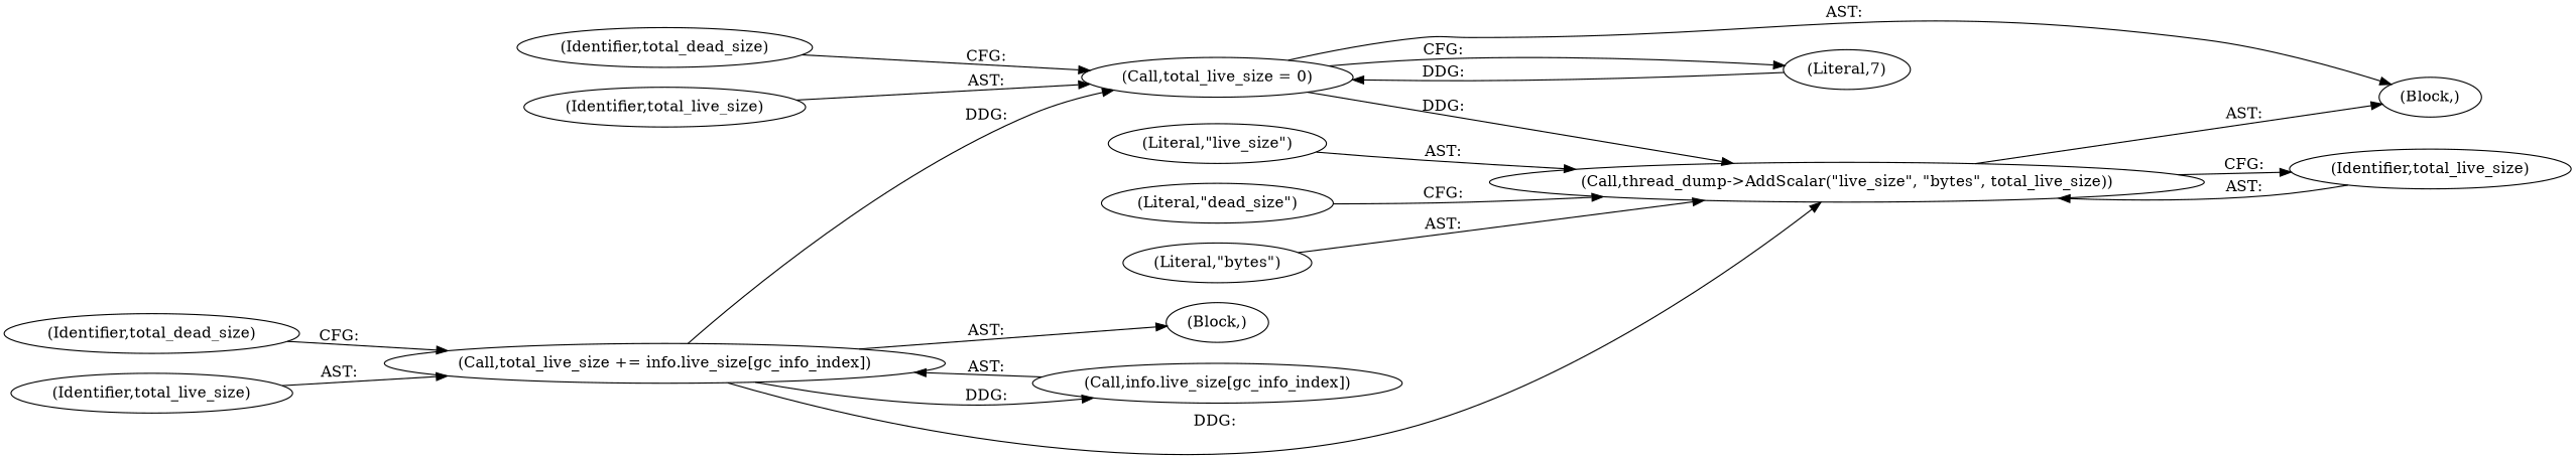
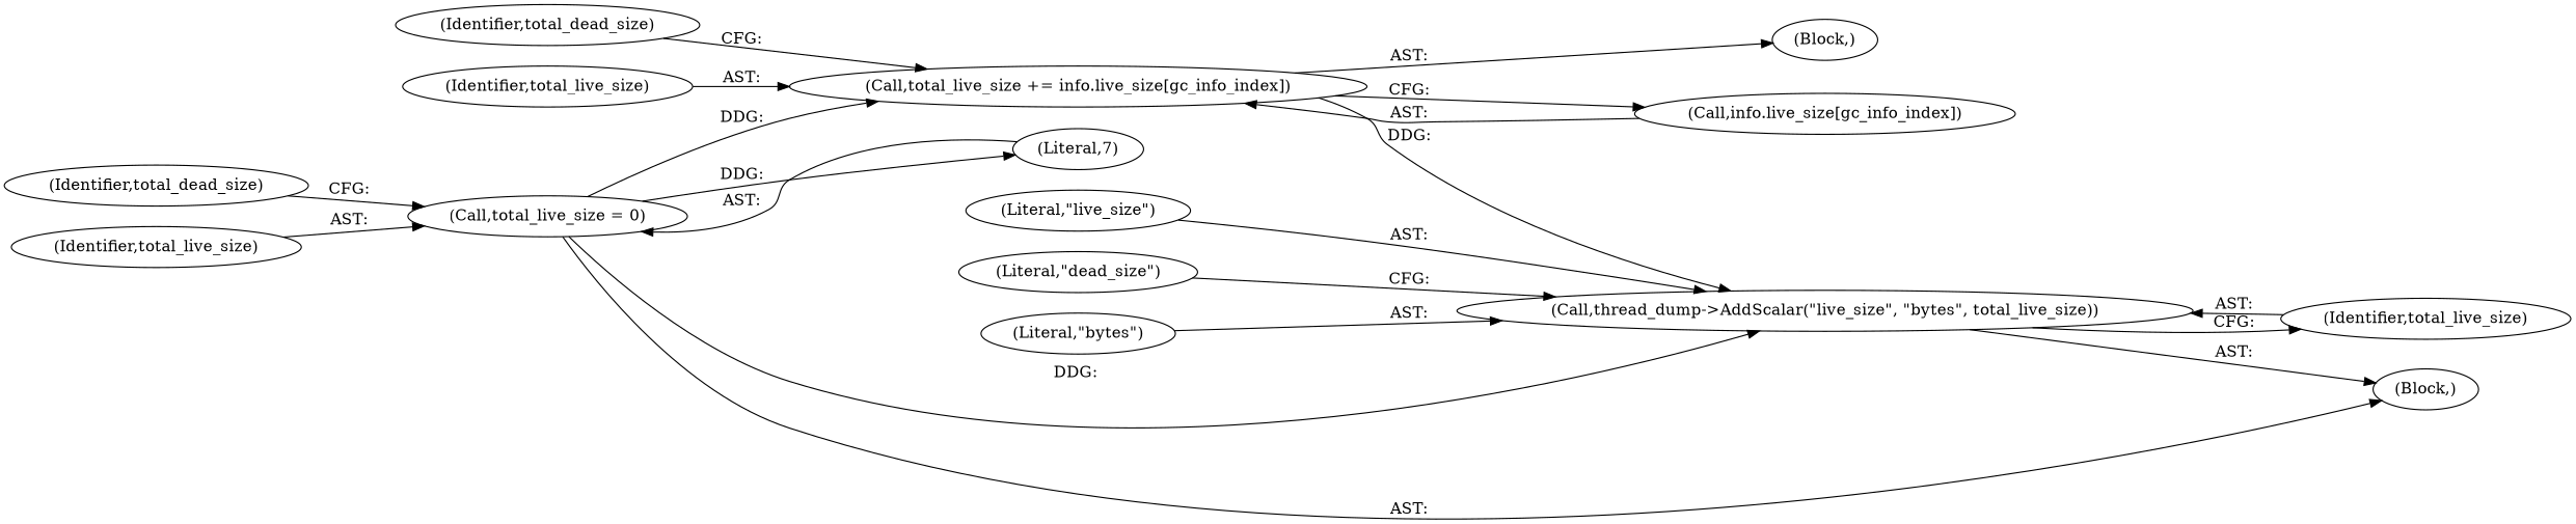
  digraph {
    rankdir=LR
    n1 [label="(Call,total_live_size += info.live_size[gc_info_index])"]
    n2 [label="(Call,thread_dump->AddScalar(\"live_size\", \"bytes\", total_live_size))"]
    n3 [label="(Call,info.live_size[gc_info_index])"]
    n4 [label="(Block,)"]
    n5 [label="(Block,)"]
    n6 [label="(Identifier,total_live_size)"]
    n7 [label="(Call,total_live_size = 0)"]
    n8 [label="(Literal,7)"]
    n9 [label="(Literal,\"live_size\")"]
    n10 [label="(Literal,\"dead_size\")"]
    n11 [label="(Identifier,total_dead_size)"]
    n12 [label="(Identifier,total_live_size)"]
    n13 [label="(Identifier,total_dead_size)"]
    n14 [label="(Literal,\"bytes\")"]
    n15 [label="(Identifier,total_live_size)"]
    n1 -> n2 [label="DDG: "]
-   n1 -> n3 [label="DDG: "]
+   n1 -> n3 [label="CFG: "]
    n1 -> n4 [label="AST: "]
    n2 -> n5 [label="AST: "]
    n2 -> n6 [label="CFG: "]
    n3 -> n1 [label="AST: "]
    n6 -> n2 [label="AST: "]
-   n1 -> n7 [label="DDG: "]
+   n7 -> n1 [label="DDG: "]
    n7 -> n2 [label="DDG: "]
    n7 -> n5 [label="AST: "]
-   n7 -> n8 [label="CFG: "]
-   n8 -> n7 [label="DDG: "]
+   n7 -> n8 [label="DDG: "]
+   n8 -> n7 [label="AST: "]
    n9 -> n2 [label="AST: "]
    n10 -> n2 [label="CFG: "]
    n11 -> n1 [label="CFG: "]
    n12 -> n1 [label="AST: "]
    n13 -> n7 [label="CFG: "]
    n14 -> n2 [label="AST: "]
    n15 -> n7 [label="AST: "]
  }
